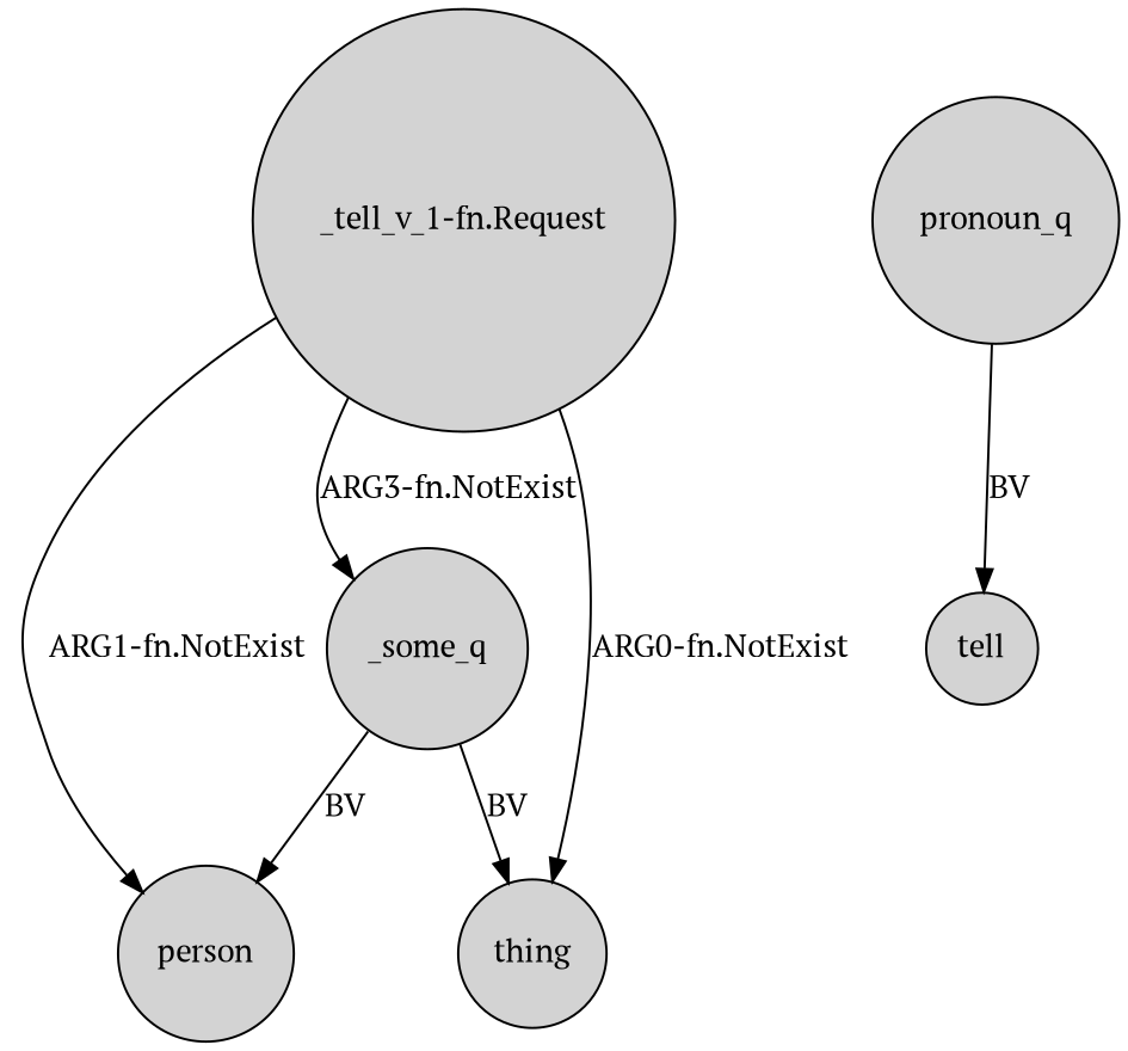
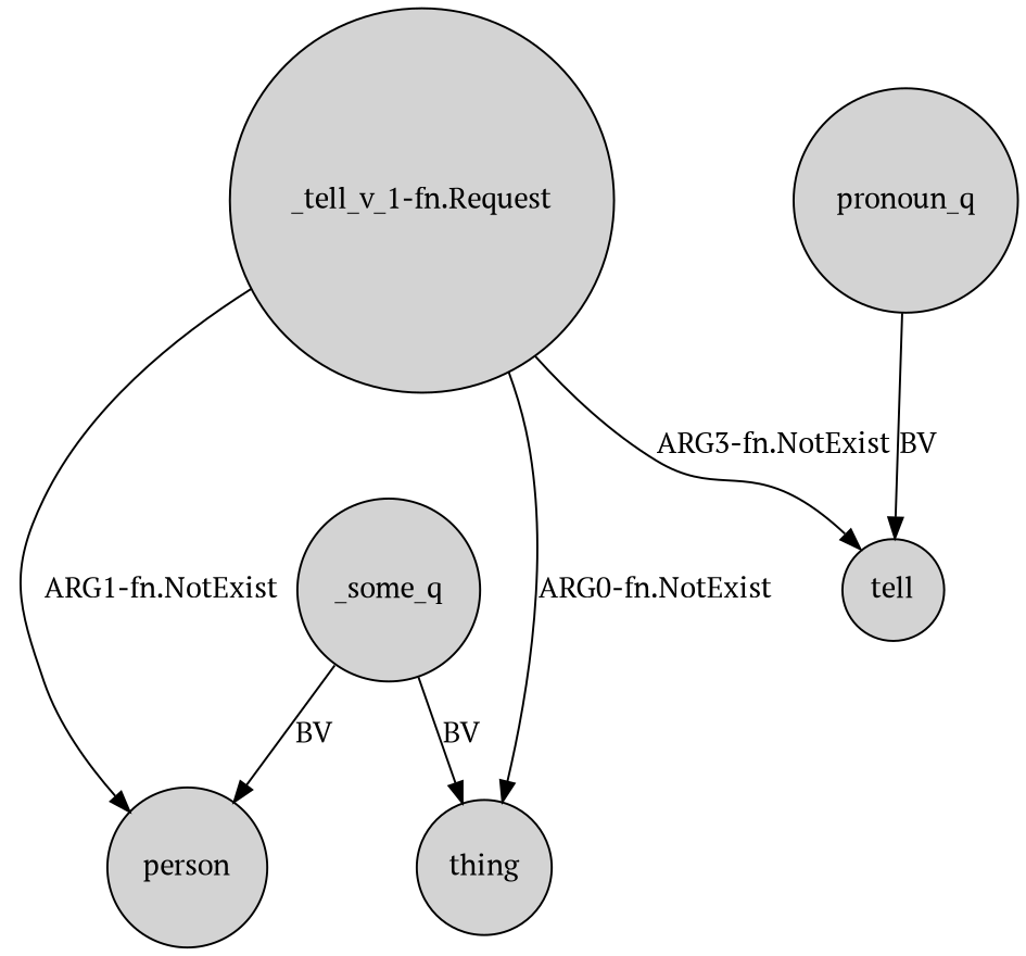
  digraph {
    fontname="PT Serif"
    node [fontname="PT Serif" shape=circle style=filled]
    edge [fontname="PT Serif"]
    "_tell_v_1-fn.Request"
    person
    thing
    n4 [label=tell]
    _some_q
    pronoun_q
    "_tell_v_1-fn.Request" -> person [label="ARG1-fn.NotExist"]
    "_tell_v_1-fn.Request" -> thing [label="ARG0-fn.NotExist"]
-   "_tell_v_1-fn.Request" -> _some_q [label="ARG3-fn.NotExist"]
+   "_tell_v_1-fn.Request" -> n4 [label="ARG3-fn.NotExist"]
    _some_q -> person [label=BV]
    _some_q -> thing [label=BV]
    pronoun_q -> n4 [label=BV]
  }
